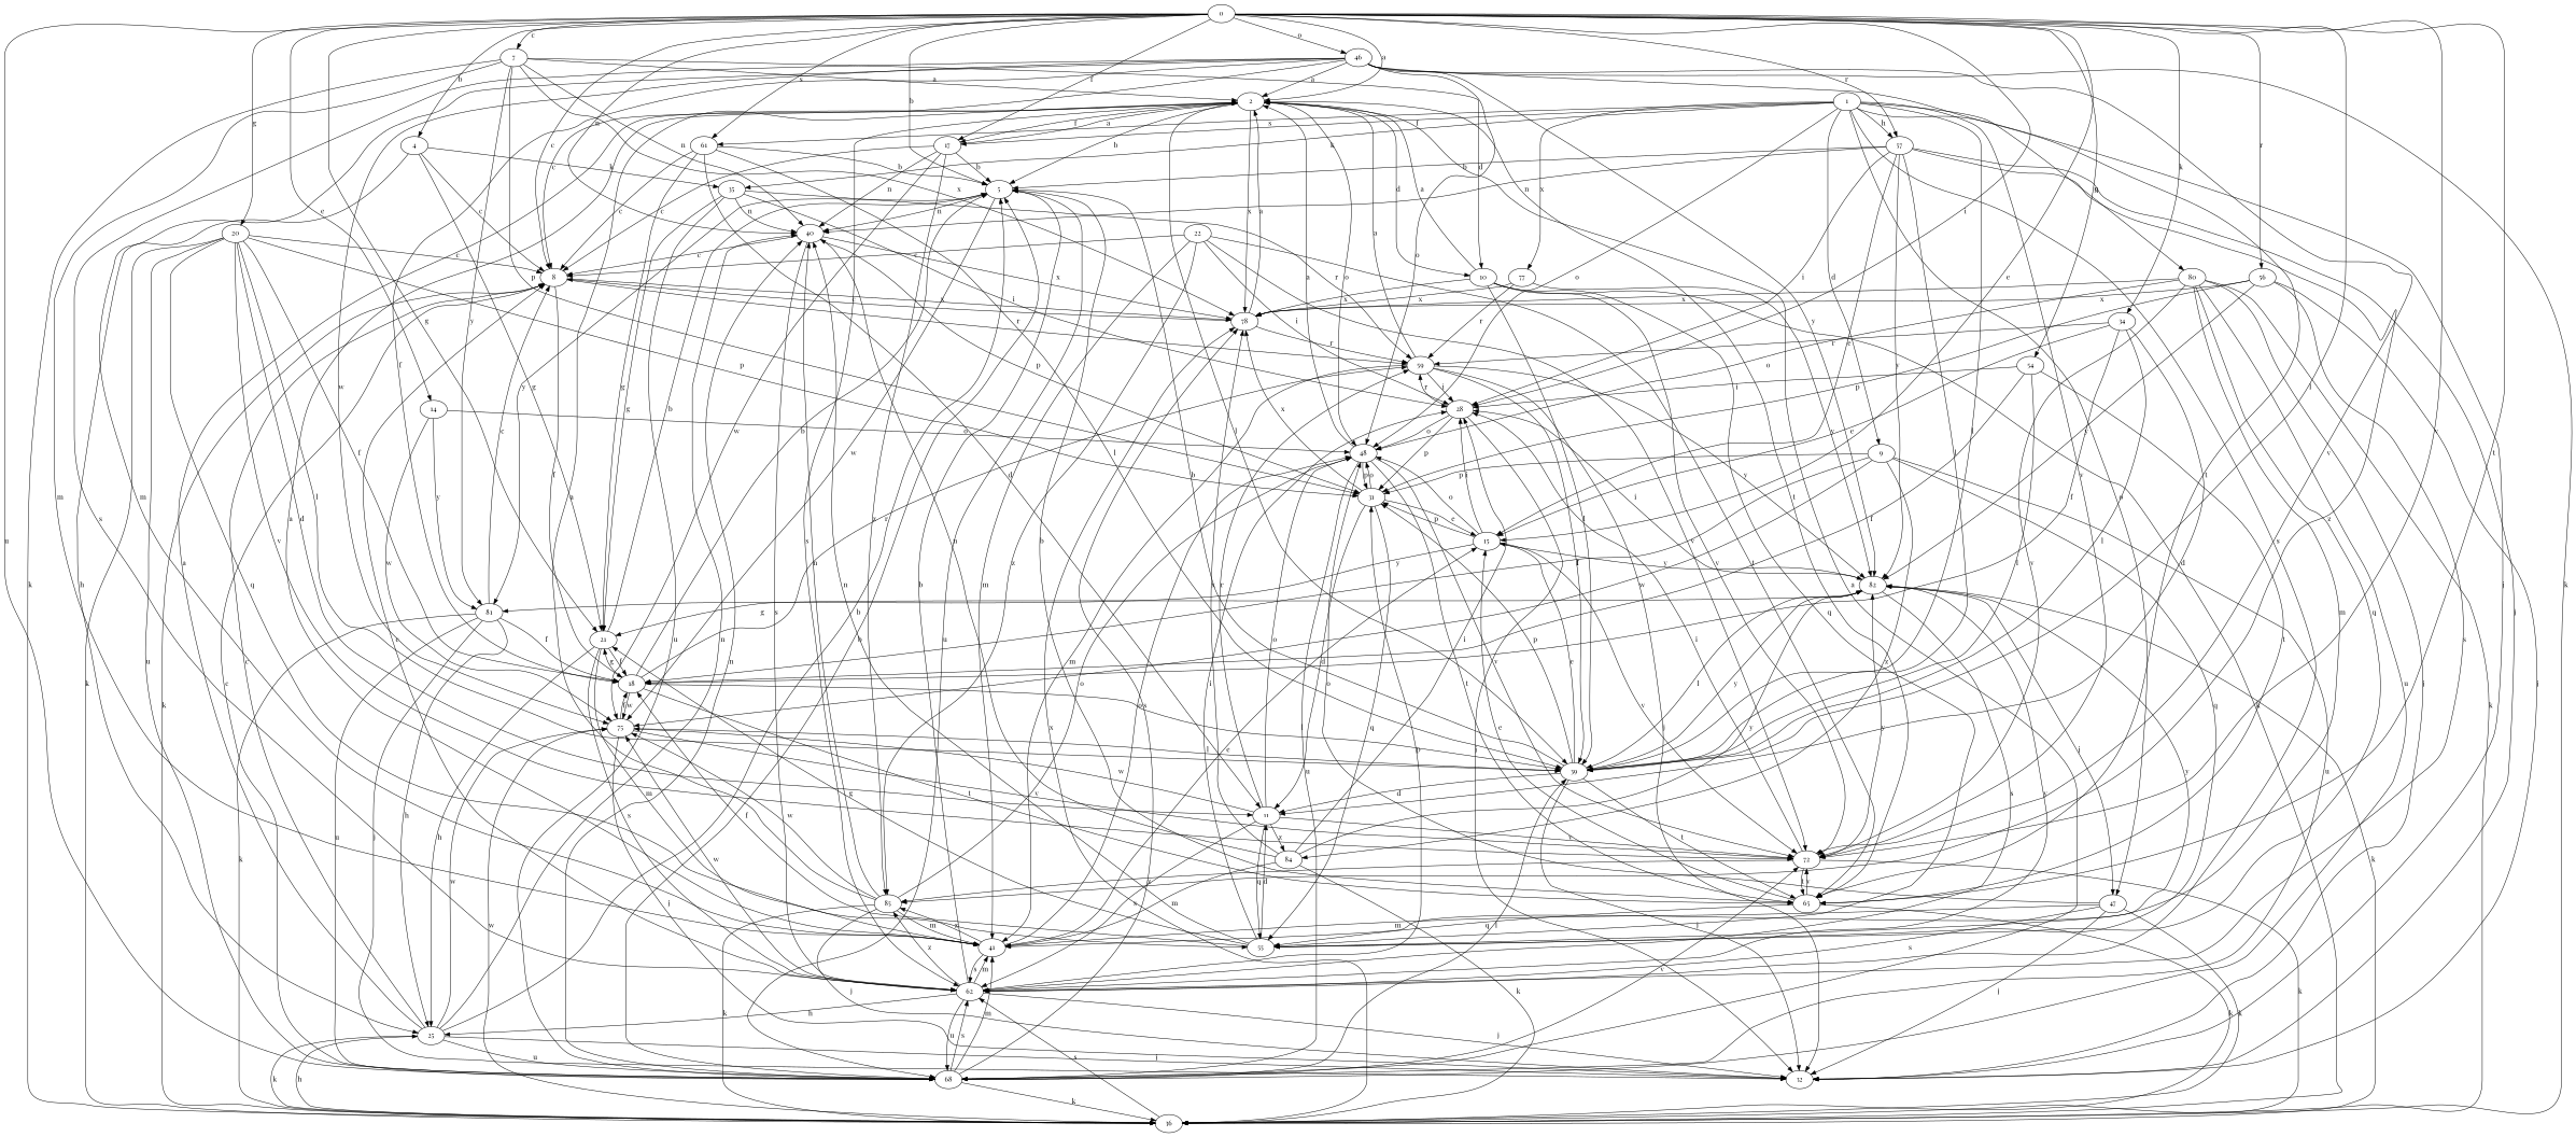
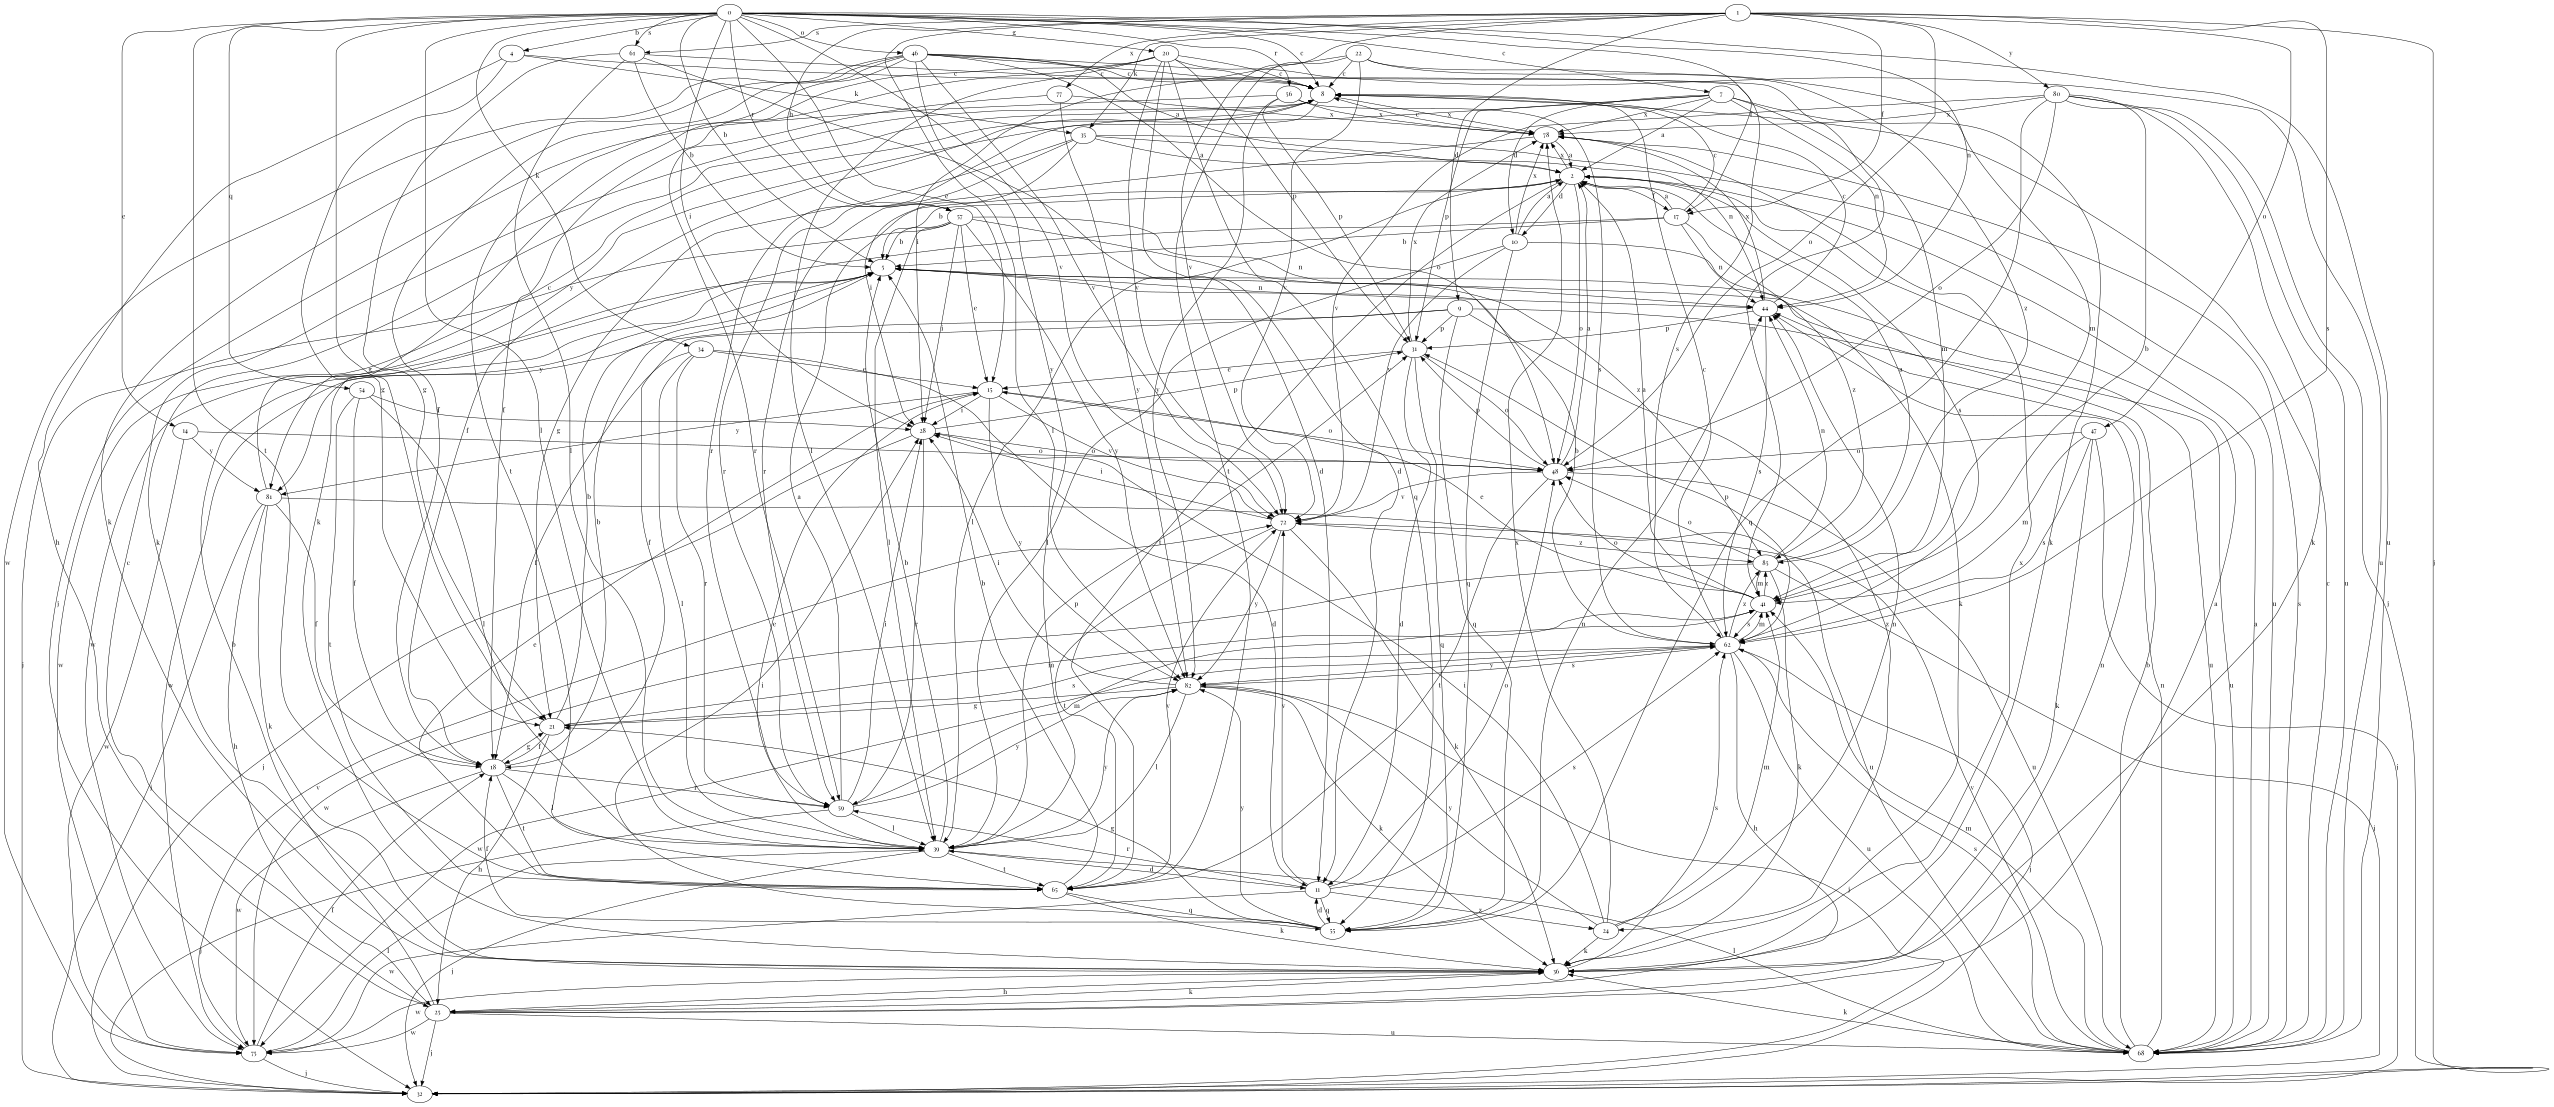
  strict digraph {
    fontname="Playfair Display"
    node [fontname="Playfair Display"]
    edge [fontname="Playfair Display"]
    0
    2
    4
    5
    7
    8
    14
    15
    17
    20
    21
    28
    34
    39
-   44 [label=40]
+   44
    46
    54
    56
    57
    61
    65
    68
    72
    48
    62
    10
    78
    35
    25
    75
    81
    36
    41
    n34 [label=31]
    18
    59
    82
    85
    55
    11
    32
    1
    9
    47
    77
    80
-   84
+   84 [label=24]
    22
-   0 -> 2 [label=a]
+   35 -> 2 [label=a]
    0 -> 4 [label=b]
    0 -> 5 [label=b]
    0 -> 7 [label=c]
    0 -> 8 [label=c]
    0 -> 14 [label=e]
    0 -> 15 [label=e]
    0 -> 17 [label=f]
    0 -> 20 [label=g]
    0 -> 21 [label=g]
    0 -> 28 [label=i]
    0 -> 34 [label=k]
    0 -> 39 [label=l]
    0 -> 44 [label=n]
    0 -> 46 [label=o]
    0 -> 54 [label=q]
    0 -> 56 [label=r]
    0 -> 57 [label=r]
    0 -> 61 [label=s]
    0 -> 65 [label=t]
    0 -> 68 [label=u]
    0 -> 72 [label=v]
    2 -> 5 [label=b]
    2 -> 17 [label=f]
    2 -> 39 [label=l]
    2 -> 65 [label=t]
    2 -> 48 [label=o]
    2 -> 62 [label=s]
    2 -> 10 [label=d]
    2 -> 78 [label=x]
    4 -> 8 [label=c]
    4 -> 21 [label=g]
    4 -> 35 [label=k]
    4 -> 25 [label=h]
    5 -> 44 [label=n]
    5 -> 68 [label=u]
    5 -> 75 [label=w]
    5 -> 81 [label=y]
    7 -> 2 [label=a]
    7 -> 44 [label=n]
    7 -> 10 [label=d]
    7 -> 78 [label=x]
    7 -> 81 [label=y]
    7 -> 36 [label=k]
    7 -> 41 [label=m]
    7 -> n34 [label=p]
    8 -> 78 [label=x]
    8 -> 36 [label=k]
    8 -> 18 [label=f]
    8 -> 59 [label=r]
    14 -> 48 [label=o]
    14 -> 75 [label=w]
    14 -> 81 [label=y]
    15 -> 28 [label=i]
    15 -> 72 [label=v]
    15 -> 48 [label=o]
    15 -> 81 [label=y]
-   15 -> n34 [label=p]
    15 -> 82 [label=y]
    17 -> 2 [label=a]
    17 -> 5 [label=b]
    17 -> 8 [label=c]
    17 -> 44 [label=n]
    17 -> 75 [label=w]
    17 -> 85 [label=z]
    20 -> 8 [label=c]
    20 -> 39 [label=l]
    20 -> 68 [label=u]
    20 -> 72 [label=v]
    20 -> 36 [label=k]
    20 -> n34 [label=p]
    20 -> 18 [label=f]
    20 -> 55 [label=q]
    20 -> 11 [label=d]
    21 -> 5 [label=b]
    21 -> 62 [label=s]
    21 -> 25 [label=h]
    21 -> 41 [label=m]
    21 -> 18 [label=f]
    28 -> 48 [label=o]
    28 -> n34 [label=p]
    28 -> 59 [label=r]
    28 -> 32 [label=j]
    34 -> 15 [label=e]
    34 -> 39 [label=l]
    34 -> 18 [label=f]
    34 -> 59 [label=r]
    34 -> 11 [label=d]
    39 -> 5 [label=b]
    39 -> 15 [label=e]
    39 -> 65 [label=t]
    39 -> n34 [label=p]
    39 -> 82 [label=y]
    39 -> 11 [label=d]
    39 -> 32 [label=j]
    44 -> 8 [label=c]
    44 -> 62 [label=s]
    44 -> 78 [label=x]
    44 -> n34 [label=p]
    46 -> 2 [label=a]
    46 -> 8 [label=c]
    46 -> 65 [label=t]
    46 -> 72 [label=v]
    46 -> 48 [label=o]
    46 -> 62 [label=s]
    46 -> 75 [label=w]
    46 -> 36 [label=k]
    46 -> 41 [label=m]
    46 -> 18 [label=f]
    46 -> 82 [label=y]
    54 -> 28 [label=i]
    54 -> 39 [label=l]
    54 -> 65 [label=t]
    54 -> 18 [label=f]
    56 -> 62 [label=s]
    56 -> 78 [label=x]
    56 -> n34 [label=p]
    56 -> 82 [label=y]
    56 -> 32 [label=j]
    57 -> 5 [label=b]
    57 -> 15 [label=e]
    57 -> 28 [label=i]
    57 -> 39 [label=l]
    57 -> 44 [label=n]
    57 -> 82 [label=y]
    57 -> 85 [label=z]
    57 -> 32 [label=j]
    61 -> 5 [label=b]
    61 -> 8 [label=c]
    61 -> 21 [label=g]
    61 -> 39 [label=l]
    61 -> 11 [label=d]
    65 -> 5 [label=b]
    65 -> 15 [label=e]
    65 -> 72 [label=v]
    65 -> 36 [label=k]
    65 -> 55 [label=q]
    68 -> 2 [label=a]
    68 -> 5 [label=b]
    68 -> 8 [label=c]
    68 -> 39 [label=l]
    68 -> 44 [label=n]
    68 -> 72 [label=v]
    68 -> 62 [label=s]
    68 -> 78 [label=s]
    68 -> 36 [label=k]
    68 -> 41 [label=m]
    72 -> 28 [label=i]
    72 -> 65 [label=t]
    72 -> 36 [label=k]
    72 -> 82 [label=y]
    72 -> 85 [label=z]
    48 -> 2 [label=a]
    48 -> 65 [label=t]
    48 -> 68 [label=u]
    48 -> 72 [label=v]
    48 -> n34 [label=p]
    62 -> 5 [label=b]
    62 -> 8 [label=c]
    62 -> 68 [label=u]
    62 -> 25 [label=h]
    62 -> 75 [label=w]
    62 -> 41 [label=m]
    62 -> n34 [label=p]
    62 -> 82 [label=y]
    62 -> 85 [label=z]
    62 -> 32 [label=j]
    10 -> 2 [label=a]
    10 -> 39 [label=l]
    10 -> 72 [label=v]
    10 -> 78 [label=x]
    10 -> 36 [label=k]
    10 -> 55 [label=q]
    78 -> 2 [label=a]
    78 -> 8 [label=c]
    78 -> 59 [label=r]
    35 -> 21 [label=g]
    35 -> 28 [label=i]
    35 -> 44 [label=n]
    35 -> 68 [label=u]
    35 -> 59 [label=r]
    25 -> 2 [label=a]
    25 -> 5 [label=b]
    25 -> 8 [label=c]
    25 -> 44 [label=n]
    25 -> 68 [label=u]
    25 -> 75 [label=w]
    25 -> 36 [label=k]
    25 -> 32 [label=j]
    75 -> 39 [label=l]
    75 -> 72 [label=v]
    75 -> 18 [label=f]
    75 -> 32 [label=j]
    81 -> 8 [label=c]
    81 -> 68 [label=u]
    81 -> 25 [label=h]
    81 -> 36 [label=k]
    81 -> 18 [label=f]
    81 -> 32 [label=j]
    36 -> 62 [label=s]
    36 -> 78 [label=x]
    36 -> 25 [label=h]
    36 -> 75 [label=w]
    41 -> 2 [label=a]
    41 -> 15 [label=e]
    41 -> 48 [label=o]
    41 -> 62 [label=s]
    41 -> 85 [label=z]
    n34 -> 15 [label=e]
    n34 -> 48 [label=o]
    n34 -> 78 [label=x]
    n34 -> 55 [label=q]
    n34 -> 11 [label=d]
    18 -> 5 [label=b]
    18 -> 21 [label=g]
    18 -> 39 [label=l]
    18 -> 65 [label=t]
    18 -> 75 [label=w]
    18 -> 59 [label=r]
    59 -> 2 [label=a]
    59 -> 28 [label=i]
    59 -> 39 [label=l]
    59 -> 41 [label=m]
    59 -> 82 [label=y]
    59 -> 32 [label=j]
    82 -> 21 [label=g]
    82 -> 28 [label=i]
    82 -> 39 [label=l]
    82 -> 62 [label=s]
    82 -> 36 [label=k]
-   82 -> 47 [label=j]
+   82 -> 32 [label=j]
    85 -> 2 [label=a]
    85 -> 44 [label=n]
    85 -> 48 [label=o]
    85 -> 75 [label=w]
    85 -> 36 [label=k]
    85 -> 41 [label=m]
    85 -> 32 [label=j]
    55 -> 21 [label=g]
    55 -> 28 [label=i]
    55 -> 44 [label=n]
    55 -> 18 [label=f]
    55 -> 82 [label=y]
    55 -> 11 [label=d]
    11 -> 72 [label=v]
    11 -> 48 [label=o]
    11 -> 62 [label=s]
    11 -> 75 [label=w]
    11 -> 59 [label=r]
    11 -> 55 [label=q]
    11 -> 84 [label=z]
    1 -> 17 [label=f]
    1 -> 39 [label=l]
    1 -> 57 [label=h]
    1 -> 61 [label=s]
    1 -> 72 [label=v]
    1 -> 48 [label=o]
    1 -> 62 [label=s]
    1 -> 35 [label=k]
    1 -> 32 [label=j]
    1 -> 9 [label=d]
    1 -> 47 [label=o]
    1 -> 77 [label=x]
    1 -> 80 [label=y]
    9 -> 68 [label=u]
    9 -> 75 [label=w]
    9 -> n34 [label=p]
    9 -> 18 [label=f]
    9 -> 55 [label=q]
    9 -> 84 [label=z]
    47 -> 48 [label=o]
    47 -> 62 [label=s]
    47 -> 36 [label=k]
    47 -> 41 [label=m]
    47 -> 32 [label=j]
    77 -> 78 [label=x]
    77 -> 59 [label=r]
    77 -> 82 [label=y]
    80 -> 68 [label=u]
    80 -> 72 [label=v]
    80 -> 48 [label=o]
    80 -> 78 [label=x]
    80 -> 36 [label=k]
-   80 -> 41 [label=m]
+   80 -> 41 [label=b]
    80 -> 55 [label=q]
    80 -> 32 [label=j]
    84 -> 28 [label=i]
    84 -> 44 [label=n]
    84 -> 78 [label=x]
    84 -> 36 [label=k]
    84 -> 41 [label=m]
    84 -> 82 [label=y]
    22 -> 8 [label=c]
    22 -> 28 [label=i]
    22 -> 65 [label=t]
    22 -> 72 [label=v]
    22 -> 41 [label=m]
    22 -> 85 [label=z]
  }
